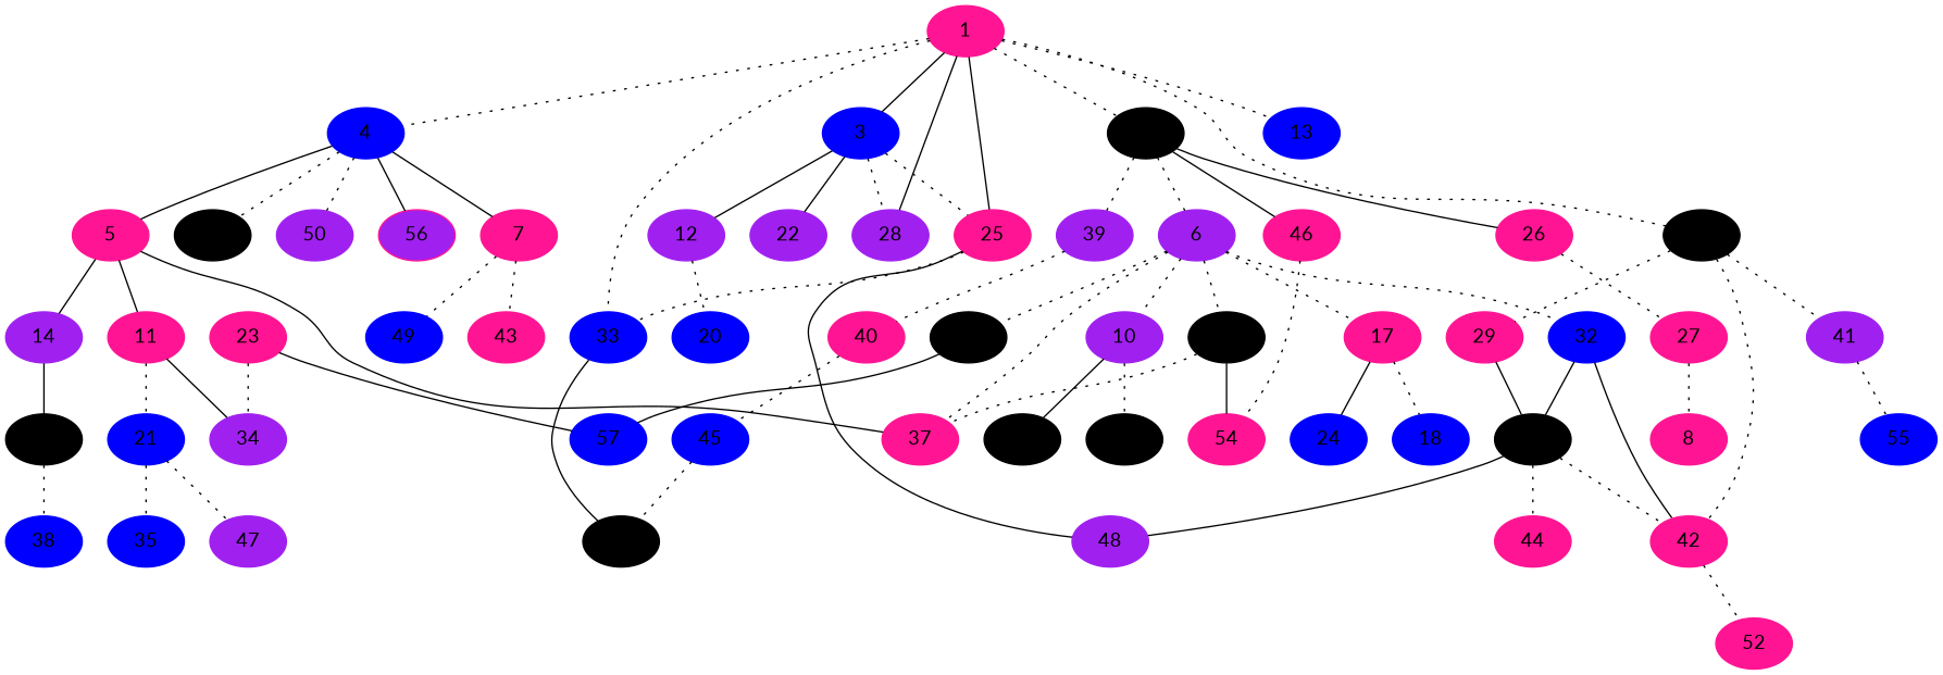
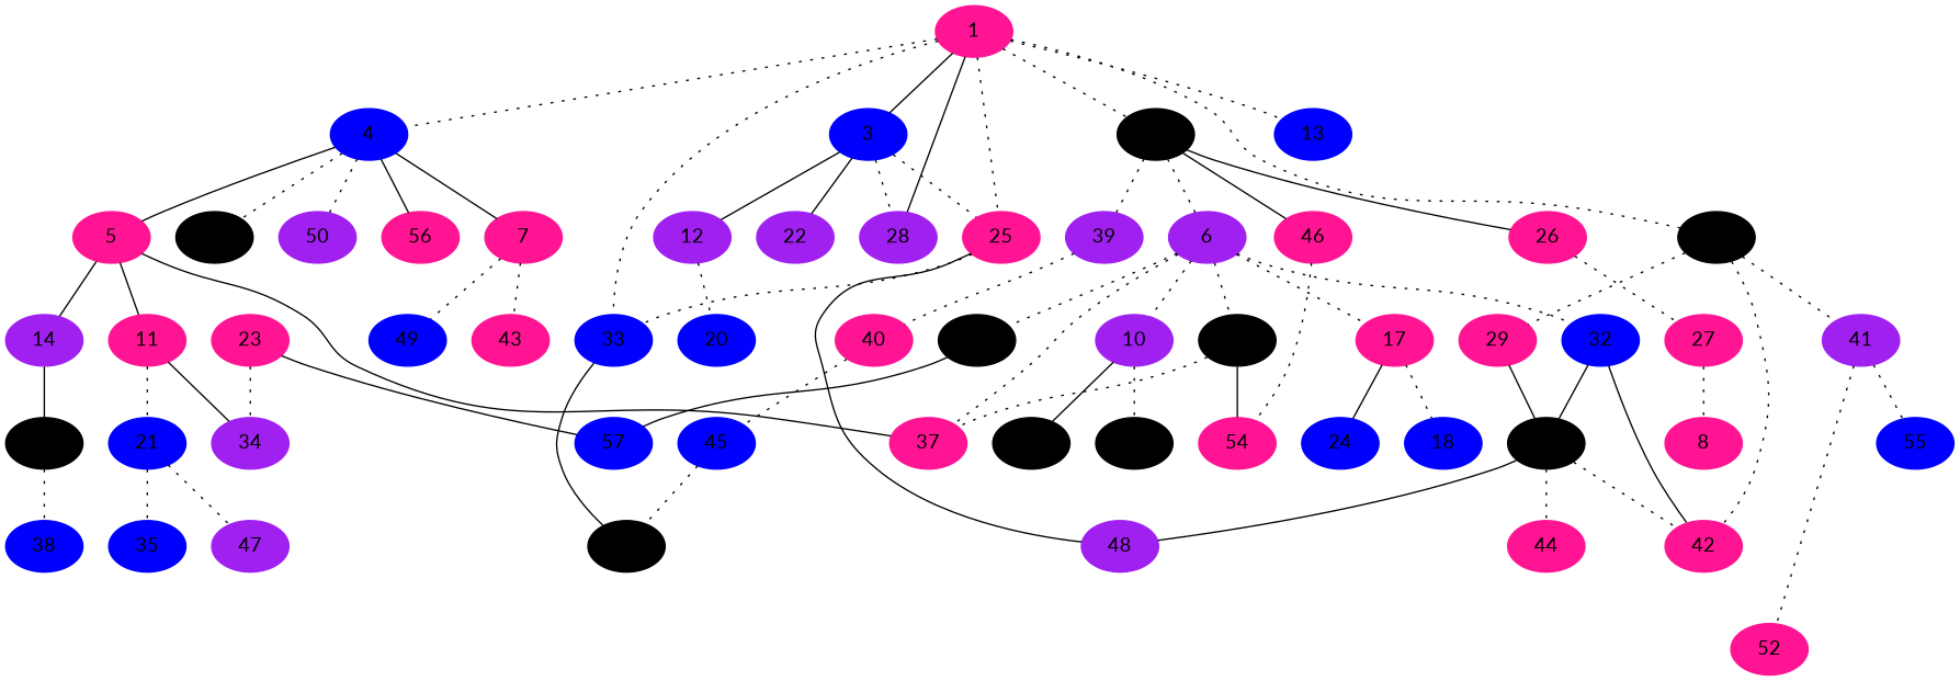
  graph {
    fontname=Lato
    node [color=deeppink fontname=Lato style=filled]
    edge [fontname=Lato style=dotted]
    2 [color=black]
    1
    3 [color=blue]
    4 [color=blue]
    9 [color=black]
    13 [color=blue]
    25
    28 [color=purple]
    33 [color=blue]
    6 [color=purple]
    26
    39 [color=purple]
    46
    12 [color=purple]
    22 [color=purple]
    5
    7
    19 [color=black]
    50 [color=purple]
-   56 [fillcolor=purple]
+   56
    29
    41 [color=purple]
    42
    48 [color=purple]
    51 [color=black]
    37
    10 [color=purple]
    17
    31 [color=black]
    32 [color=blue]
    53 [color=black]
    27
    40
    54
    20 [color=blue]
    11
    14 [color=purple]
    43
    49 [color=blue]
    21 [color=blue]
    34 [color=purple]
    15 [color=black]
    16 [color=black]
    30 [color=black]
    18 [color=blue]
    24 [color=blue]
    23
    57 [color=blue]
    36 [color=black]
    52
    55 [color=blue]
    35 [color=blue]
    47 [color=purple]
    38 [color=blue]
    8
    44
    45 [color=blue]
    2 -- 6
    2 -- 26 [style=solid]
    2 -- 39
    2 -- 46 [style=solid]
    1 -- 2
    1 -- 3 [style=solid]
    1 -- 4
    1 -- 9
    1 -- 13
-   1 -- 25 [style=solid]
+   1 -- 25
    1 -- 28 [style=solid]
    1 -- 33
    3 -- 25
    3 -- 28
    3 -- 12 [style=solid]
    3 -- 22 [style=solid]
    4 -- 5 [style=solid]
    4 -- 7 [style=solid]
    4 -- 19
    4 -- 50
    4 -- 56 [style=solid]
    9 -- 29
    9 -- 41
    9 -- 42
    25 -- 33
    25 -- 48 [style=solid]
    33 -- 51 [style=solid]
    6 -- 37
    6 -- 10
    6 -- 17
    6 -- 31
    6 -- 32
    6 -- 53
    26 -- 27
    39 -- 40
    46 -- 54
    12 -- 20
    5 -- 37 [style=solid]
    5 -- 11 [style=solid]
    5 -- 14 [style=solid]
    7 -- 43
    7 -- 49
    29 -- 36 [style=solid]
-   42 -- 52
+   41 -- 52
    41 -- 55
    10 -- 16 [style=solid]
    10 -- 30
    17 -- 18
    17 -- 24 [style=solid]
    31 -- 37
    31 -- 54 [style=solid]
    32 -- 42 [style=solid]
    32 -- 36 [style=solid]
    53 -- 57 [style=solid]
    27 -- 8
    40 -- 45
    11 -- 21
    11 -- 34 [style=solid]
    14 -- 15 [style=solid]
    21 -- 35
    21 -- 47
    15 -- 38
    23 -- 34
    23 -- 57 [style=solid]
    36 -- 42
    36 -- 48 [style=solid]
    36 -- 44
    45 -- 51
  }
